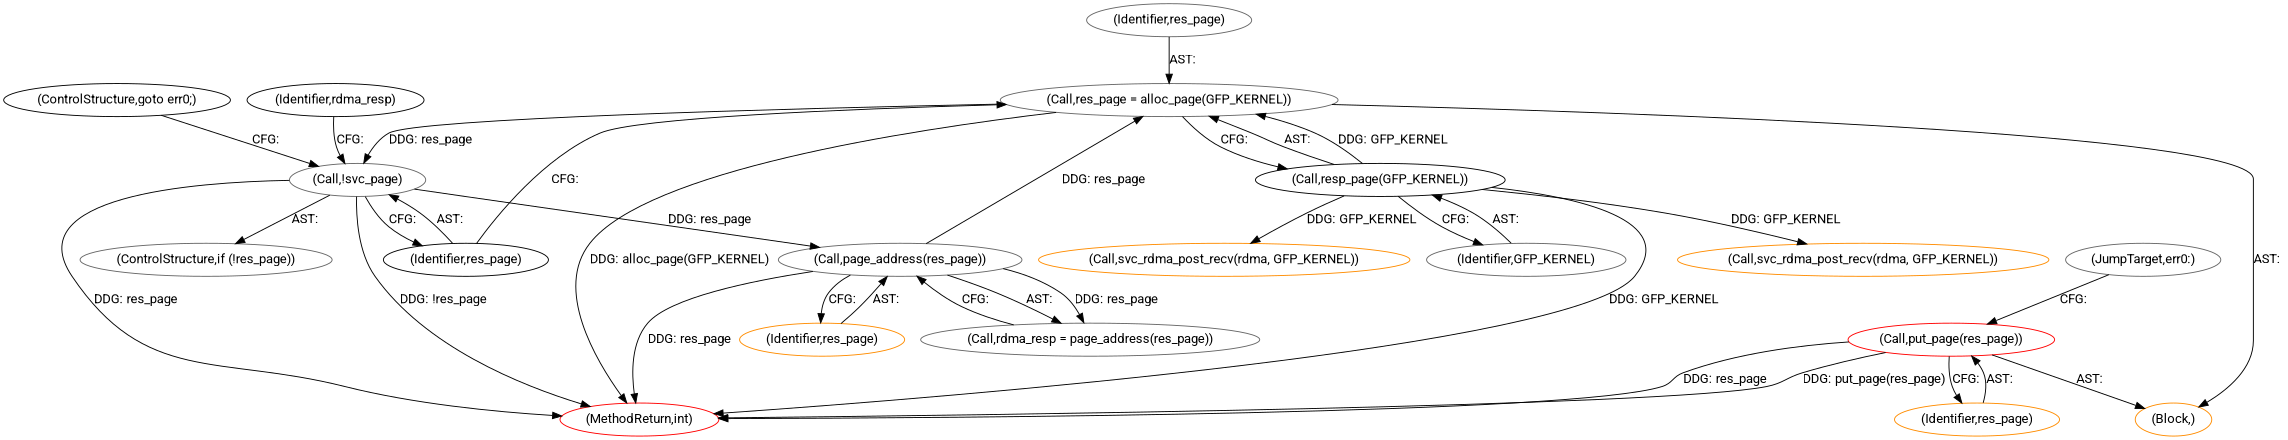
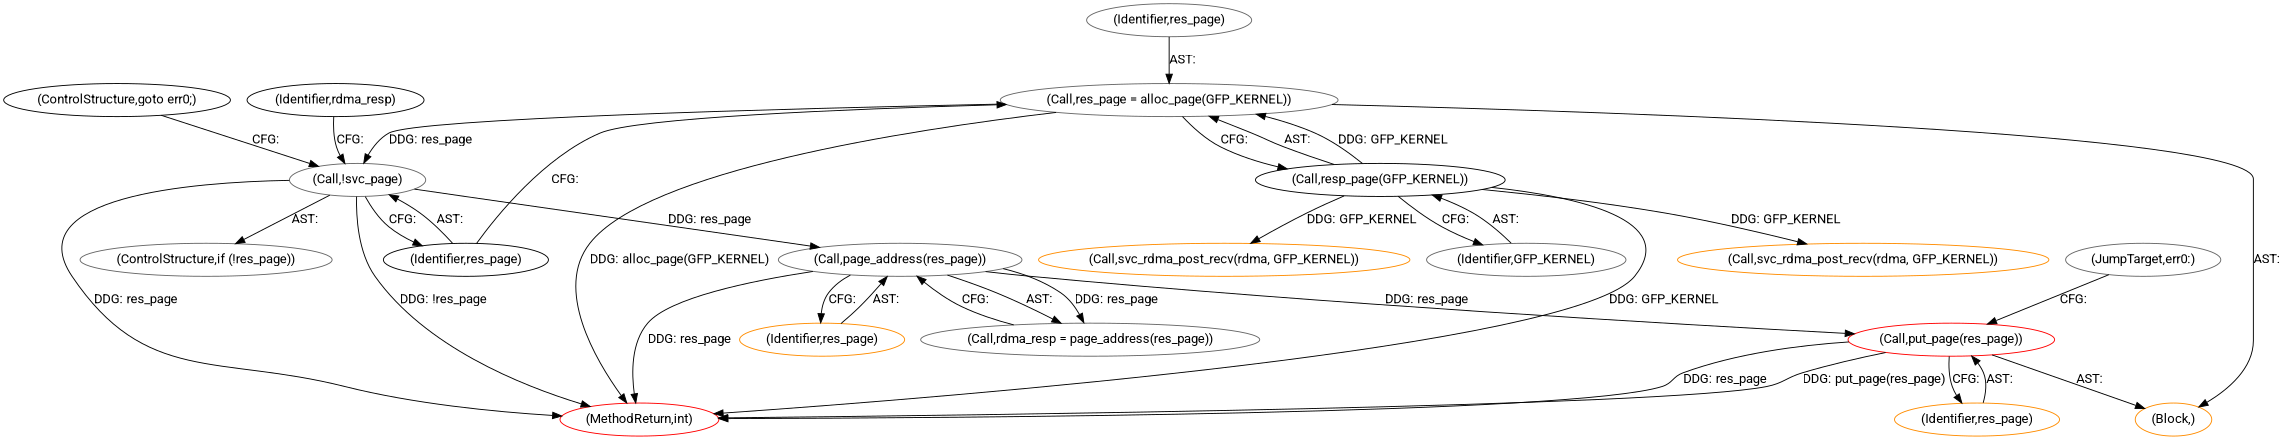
  digraph {
    fontname=Roboto
    node [color=gray40 fontname=Roboto]
    edge [fontname=Roboto]
    n1 [color=red label="(Call,put_page(res_page))"]
    n2 [color=darkorange label="(Block,)"]
    n3 [color=darkorange label="(Identifier,res_page)"]
    n4 [color=red label="(MethodReturn,int)"]
    n5 [label="(Call,page_address(res_page))"]
    n6 [color=darkorange label="(Identifier,res_page)"]
    n7 [label="(Call,rdma_resp = page_address(res_page))"]
    n8 [label="(Call,!svc_page)"]
    n9 [color=black label="(Identifier,res_page)"]
    n10 [label="(ControlStructure,if (!res_page))"]
    n11 [label="(Call,res_page = alloc_page(GFP_KERNEL))"]
    n12 [color=black label="(Call,resp_page(GFP_KERNEL))"]
    n13 [color=darkorange label="(Call,svc_rdma_post_recv(rdma, GFP_KERNEL))"]
    n14 [label="(Identifier,GFP_KERNEL)"]
    n15 [color=darkorange label="(Call,svc_rdma_post_recv(rdma, GFP_KERNEL))"]
    n16 [label="(JumpTarget,err0:)"]
    n17 [color=black label="(ControlStructure,goto err0;)"]
    n18 [color=black label="(Identifier,rdma_resp)"]
    n19 [label="(Identifier,res_page)"]
    n1 -> n2 [label="AST: "]
    n1 -> n3 [label="CFG: "]
    n1 -> n4 [label="DDG: res_page"]
    n1 -> n4 [label="DDG: put_page(res_page)"]
    n3 -> n1 [label="AST: "]
-   n5 -> n11 [label="DDG: res_page"]
+   n5 -> n1 [label="DDG: res_page"]
    n5 -> n4 [label="DDG: res_page"]
    n5 -> n6 [label="CFG: "]
    n5 -> n7 [label="AST: "]
    n5 -> n7 [label="DDG: res_page"]
    n6 -> n5 [label="AST: "]
    n7 -> n5 [label="CFG: "]
    n8 -> n4 [label="DDG: res_page"]
    n8 -> n4 [label="DDG: !res_page"]
    n8 -> n5 [label="DDG: res_page"]
    n8 -> n9 [label="CFG: "]
    n8 -> n10 [label="AST: "]
    n9 -> n8 [label="AST: "]
    n9 -> n11 [label="CFG: "]
    n11 -> n2 [label="AST: "]
    n11 -> n4 [label="DDG: alloc_page(GFP_KERNEL)"]
    n11 -> n8 [label="DDG: res_page"]
    n11 -> n12 [label="CFG: "]
    n12 -> n4 [label="DDG: GFP_KERNEL"]
    n12 -> n11 [label="AST: "]
    n12 -> n11 [label="DDG: GFP_KERNEL"]
    n12 -> n13 [label="DDG: GFP_KERNEL"]
    n12 -> n14 [label="CFG: "]
    n12 -> n15 [label="DDG: GFP_KERNEL"]
    n14 -> n12 [label="AST: "]
    n16 -> n1 [label="CFG: "]
    n17 -> n8 [label="CFG: "]
    n18 -> n8 [label="CFG: "]
    n19 -> n11 [label="AST: "]
  }
